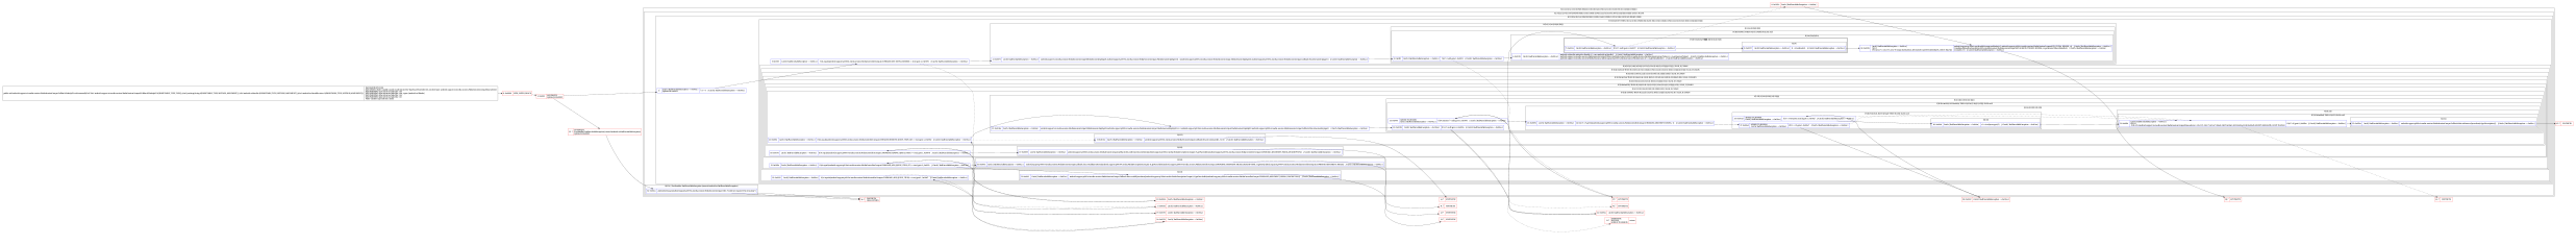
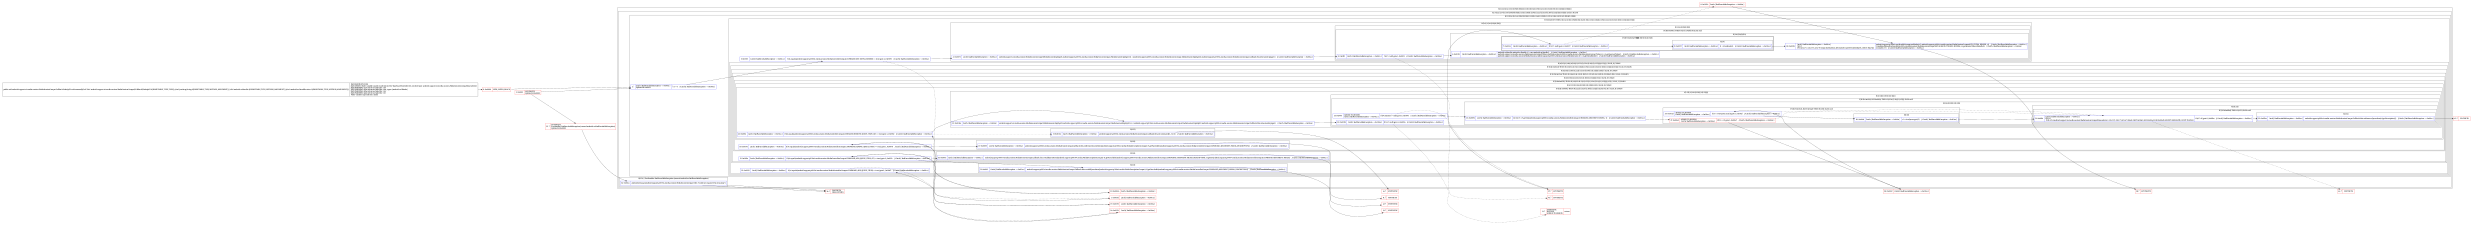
  digraph {
    fontname=Merriweather
    rankdir=LR
    node [color=blue fontname=Merriweather shape=record]
    edge [fontname=Merriweather]
    n1 [label="{9\:\ 0x0027|Catch:\{ BadParcelableException \-\> 0x00ca \}\l|r1 = r0.asBinder()     \/\/ Catch:\{ BadParcelableException \-\> 0x00ca \}\l}"]
    n2 [label="{7\:\ 0x0024|Catch:\{ BadParcelableException \-\> 0x00ca \}\l|if (r0 != null) goto L_0x0027     \/\/ Catch:\{ BadParcelableException \-\> 0x00ca \}\l}"]
    n3 [label="{6\:\ 0x0015|Catch:\{ BadParcelableException \-\> 0x00ca \}\l|android.os.Bundle android.os.Bundle r5 = new android.os.Bundle()     \/\/ Catch:\{ BadParcelableException \-\> 0x00ca \}\landroid.support.v4.media.session.MediaSessionCompat$Token android.support.p000v4.media.session.MediaSessionCompat.Token r4 = r4.getSessionToken()     \/\/ Catch:\{ BadParcelableException \-\> 0x00ca \}\landroid.support.v4.media.session.IMediaSession android.support.p000v4.media.session.IMediaSession r0 = r4.getExtraBinder()     \/\/ Catch:\{ BadParcelableException \-\> 0x00ca \}\l}"]
    n4 [label="{10\:\ 0x002b|Catch:\{ BadParcelableException \-\> 0x00ca \}\lPHI: r1 \l  PHI: (r1v4 ?) = (r1v0 ?), (r1v7 ?) binds: [B:8:0x0026, B:9:0x0027] A[DONT_GENERATE, DONT_INLINE]\l|android.support.p000v4.app.BundleCompat.putBinder(r5, android.support.p000v4.media.session.MediaSessionCompat.KEY_EXTRA_BINDER, r1)     \/\/ Catch:\{ BadParcelableException \-\> 0x00ca \}\lr5.putBundle(android.support.p000v4.media.session.MediaSessionCompat.KEY_SESSION_TOKEN2_BUNDLE, r4.getSessionToken2Bundle())     \/\/ Catch:\{ BadParcelableException \-\> 0x00ca \}\lr6.send(0, r5)     \/\/ Catch:\{ BadParcelableException \-\> 0x00ca \}\l}"]
    n5 [label="{5\:\ 0x0013|Catch:\{ BadParcelableException \-\> 0x00ca \}\l|if (r4 != null) goto L_0x0015     \/\/ Catch:\{ BadParcelableException \-\> 0x00ca \}\l}"]
    n6 [label="{4\:\ 0x0009|Catch:\{ BadParcelableException \-\> 0x00ca \}\l|android.support.v4.media.session.MediaSessionCompat$MediaSessionImplApi21 android.support.p000v4.media.session.MediaSessionCompat.MediaSessionImplApi21 r4 = (android.support.p000v4.media.session.MediaSessionCompat.MediaSessionImplApi21) android.support.p000v4.media.session.MediaSessionCompat.Callback.this.mSessionImpl.get()     \/\/ Catch:\{ BadParcelableException \-\> 0x00ca \}\l}"]
    n7 [label="{13\:\ 0x0045|Catch:\{ BadParcelableException \-\> 0x00ca \}\l|android.support.p000v4.media.session.MediaSessionCompat.Callback.this.onAddQueueItem((android.support.p000v4.media.MediaDescriptionCompat) r5.getParcelable(android.support.p000v4.media.session.MediaControllerCompat.COMMAND_ARGUMENT_MEDIA_DESCRIPTION))     \/\/ Catch:\{ BadParcelableException \-\> 0x00ca \}\l}"]
    n8 [label="{16\:\ 0x005c|Catch:\{ BadParcelableException \-\> 0x00ca \}\l|android.support.p000v4.media.session.MediaSessionCompat.Callback.this.onAddQueueItem((android.support.p000v4.media.MediaDescriptionCompat) r5.getParcelable(android.support.p000v4.media.session.MediaControllerCompat.COMMAND_ARGUMENT_MEDIA_DESCRIPTION), r5.getInt(android.support.p000v4.media.session.MediaControllerCompat.COMMAND_ARGUMENT_INDEX))     \/\/ Catch:\{ BadParcelableException \-\> 0x00ca \}\l}"]
    n9 [label="{19\:\ 0x0078|Catch:\{ BadParcelableException \-\> 0x00ca \}\l|android.support.p000v4.media.session.MediaSessionCompat.Callback.this.onRemoveQueueItem((android.support.p000v4.media.MediaDescriptionCompat) r5.getParcelable(android.support.p000v4.media.session.MediaControllerCompat.COMMAND_ARGUMENT_MEDIA_DESCRIPTION))     \/\/ Catch:\{ BadParcelableException \-\> 0x00ca \}\l}"]
    n10 [label="{30\:\ 0x00af|Catch:\{ BadParcelableException \-\> 0x00ca \}\l|r1 = r4.mQueue.get(r5)     \/\/ Catch:\{ BadParcelableException \-\> 0x00ca \}\l}"]
-   n11 [label="{27\:\ 0x00a5|ADDED_TO_REGION\lCatch:\{ BadParcelableException \-\> 0x00ca \}\l|if (r5 \>= 0) goto L_0x00a7     \/\/ Catch:\{ BadParcelableException \-\> 0x00ca \}\l}"]
+   n11 [color=red label="{27\:\ 0x00a5|ADDED_TO_REGION\lCatch:\{ BadParcelableException \-\> 0x00ca \}\l|if (r5 \>= 0) goto L_0x00a7     \/\/ Catch:\{ BadParcelableException \-\> 0x00ca \}\l}"]
    n12 [label="{29\:\ 0x00ad|ADDED_TO_REGION\lCatch:\{ BadParcelableException \-\> 0x00ca \}\l|if (r5 \< r4.mQueue.size()) goto L_0x00af     \/\/ Catch:\{ BadParcelableException \-\> 0x00ca \}\l}"]
    n13 [label="{32\:\ 0x00ba|Catch:\{ BadParcelableException \-\> 0x00ca \}\l|android.support.p000v4.media.session.MediaSessionCompat.Callback.this.onRemoveQueueItem(r1.getDescription())     \/\/ Catch:\{ BadParcelableException \-\> 0x00ca \}\l}"]
    n14 [label="{31\:\ 0x00b8|Catch:\{ BadParcelableException \-\> 0x00ca \}\lPHI: r1 \l  PHI: (r1v1 android.support.v4.media.session.MediaSessionCompat$QueueItem) = (r1v0 ?), (r1v0 ?), (r1v6 ?) binds: [B:27:0x00a5, B:29:0x00ad, B:30:0x00af] A[DONT_GENERATE, DONT_INLINE]\l|if (r1 != 0) goto L_0x00ba     \/\/ Catch:\{ BadParcelableException \-\> 0x00ca \}\l}"]
    n15 [label="{26\:\ 0x009e|Catch:\{ BadParcelableException \-\> 0x00ca \}\l|int int r5 = r5.getInt(android.support.p000v4.media.session.MediaControllerCompat.COMMAND_ARGUMENT_INDEX, \-1)     \/\/ Catch:\{ BadParcelableException \-\> 0x00ca \}\l}"]
    n16 [label="{23\:\ 0x0098|Catch:\{ BadParcelableException \-\> 0x00ca \}\l|if (r4 != null) goto L_0x009a     \/\/ Catch:\{ BadParcelableException \-\> 0x00ca \}\l}"]
    n17 [label="{25\:\ 0x009c|ADDED_TO_REGION\lCatch:\{ BadParcelableException \-\> 0x00ca \}\l|if (r4.mQueue != null) goto L_0x009e     \/\/ Catch:\{ BadParcelableException \-\> 0x00ca \}\l}"]
    n18 [label="{22\:\ 0x008e|Catch:\{ BadParcelableException \-\> 0x00ca \}\l|android.support.v4.media.session.MediaSessionCompat$MediaSessionImplApi21 android.support.p000v4.media.session.MediaSessionCompat.MediaSessionImplApi21 r4 = (android.support.p000v4.media.session.MediaSessionCompat.MediaSessionImplApi21) android.support.p000v4.media.session.MediaSessionCompat.Callback.this.mSessionImpl.get()     \/\/ Catch:\{ BadParcelableException \-\> 0x00ca \}\l}"]
    n19 [label="{33\:\ 0x00c4|Catch:\{ BadParcelableException \-\> 0x00ca \}\l|android.support.p000v4.media.session.MediaSessionCompat.Callback.this.onCommand(r4, r5, r6)     \/\/ Catch:\{ BadParcelableException \-\> 0x00ca \}\l}"]
    n20 [label="{21\:\ 0x008c|Catch:\{ BadParcelableException \-\> 0x00ca \}\l|if (r4.equals(android.support.p000v4.media.session.MediaControllerCompat.COMMAND_REMOVE_QUEUE_ITEM_AT) == true) goto L_0x008e     \/\/ Catch:\{ BadParcelableException \-\> 0x00ca \}\l}"]
    n21 [label="{18\:\ 0x0076|Catch:\{ BadParcelableException \-\> 0x00ca \}\l|if (r4.equals(android.support.p000v4.media.session.MediaControllerCompat.COMMAND_REMOVE_QUEUE_ITEM) == true) goto L_0x0078     \/\/ Catch:\{ BadParcelableException \-\> 0x00ca \}\l}"]
    n22 [label="{15\:\ 0x005a|Catch:\{ BadParcelableException \-\> 0x00ca \}\l|if (r4.equals(android.support.p000v4.media.session.MediaControllerCompat.COMMAND_ADD_QUEUE_ITEM_AT) == true) goto L_0x005c     \/\/ Catch:\{ BadParcelableException \-\> 0x00ca \}\l}"]
    n23 [label="{12\:\ 0x0043|Catch:\{ BadParcelableException \-\> 0x00ca \}\l|if (r4.equals(android.support.p000v4.media.session.MediaControllerCompat.COMMAND_ADD_QUEUE_ITEM) == true) goto L_0x0045     \/\/ Catch:\{ BadParcelableException \-\> 0x00ca \}\l}"]
    n24 [label="{3\:\ 0x0007|Catch:\{ BadParcelableException \-\> 0x00ca \}\l|if (r4.equals(android.support.p000v4.media.session.MediaControllerCompat.COMMAND_GET_EXTRA_BINDER) == true) goto L_0x0009     \/\/ Catch:\{ BadParcelableException \-\> 0x00ca \}\l}"]
    n25 [label="{2\:\ ?|Catch:\{ BadParcelableException \-\> 0x00ca \}\lSplitter:B:1:0x0002\l|? r1 = 0     \/\/ Catch:\{ BadParcelableException \-\> 0x00ca \}\l}"]
    n26 [label="{34\:\ 0x00ca|android.util.Log.e(android.support.p000v4.media.session.MediaSessionCompat.TAG, \"Could not unparcel the extra data.\")\l}"]
    n27 [color=red label="{8\:\ 0x0026|Catch:\{ BadParcelableException \-\> 0x00ca \}\l}"]
    n28 [color=red label="{38\:\ ?|SYNTHETIC\l}"]
    n29 [color=red label="{37\:\ ?|SYNTHETIC\l}"]
    n30 [color=red label="{39\:\ ?|SYNTHETIC\l}"]
    n31 [color=red label="{40\:\ ?|SYNTHETIC\l}"]
    n32 [color=red label="{41\:\ ?|SYNTHETIC\l}"]
    n33 [color=red label="{28\:\ 0x00a7|Catch:\{ BadParcelableException \-\> 0x00ca \}\l}"]
    n34 [color=red label="{45\:\ ?|SYNTHETIC\l}"]
    n35 [color=red label="{44\:\ ?|SYNTHETIC\l}"]
-   n36 [color=red label="{24\:\ 0x009a|Catch:\{ BadParcelableException \-\> 0x00ca \}\l}"]
    n37 [color=red label="{42\:\ ?|SYNTHETIC\lRETURN\lADDED_TO_REGION\l|return\l}"]
    n38 [color=red label="{43\:\ ?|SYNTHETIC\l}"]
    n39 [color=red label="{46\:\ ?|SYNTHETIC\l}"]
    n40 [color=red label="{20\:\ 0x0086|Catch:\{ BadParcelableException \-\> 0x00ca \}\l}"]
    n41 [color=red label="{17\:\ 0x0070|Catch:\{ BadParcelableException \-\> 0x00ca \}\l}"]
    n42 [color=red label="{14\:\ 0x0054|Catch:\{ BadParcelableException \-\> 0x00ca \}\l}"]
    n43 [color=red label="{11\:\ 0x003d|Catch:\{ BadParcelableException \-\> 0x00ca \}\l}"]
    n44 [color=red label="{36\:\ ?|SYNTHETIC\lORIG_RETURN\l}"]
    n45 [color=red label="{0\:\ 0x0000|MTH_ENTER_BLOCK\l}"]
    n46 [color=red label="{1\:\ 0x0002|SYNTHETIC\lSplitter:B:1:0x0002\l}"]
    n47 [color=red label="{35\:\ ?|SYNTHETIC\lExcHandler: BadParcelableException (unused android.os.BadParcelableException)\lSplitter:B:1:0x0002\l}"]
    n48 [label="{public void android.support.v4.media.session.MediaSessionCompat.Callback.StubApi21.onCommand((r3v0 'this' android.support.v4.media.session.MediaSessionCompat$Callback$StubApi21 A[IMMUTABLE_TYPE, THIS]), (r4v0 java.lang.String A[IMMUTABLE_TYPE, METHOD_ARGUMENT]), (r5v0 android.os.Bundle A[IMMUTABLE_TYPE, METHOD_ARGUMENT]), (r6v0 android.os.ResultReceiver A[IMMUTABLE_TYPE, METHOD_ARGUMENT]))  | INCONSISTENT_CODE\lJADX DEBUG: Multi\-variable search result rejected for TypeSearchVarInfo\{r1v1, resolved type: android.support.v4.media.session.MediaSessionCompat$QueueItem\}\lJADX WARNING: type inference failed for: r1v0\lJADX WARNING: type inference failed for: r1v4, types: [android.os.IBinder]\lJADX WARNING: type inference failed for: r1v6\lJADX WARNING: type inference failed for: r1v7\lMulti\-variable type inference failed\l}" color=""]
    subgraph cluster_1 {
      label="R(1:(2:2|(2:4|(1:(3:6|(1:9)(0)|10)))(1:(1:13)(1:(1:16)(1:(1:19)(1:(2:22|(1:(3:26|(1:30)|(1:(1:32)))))(1:33)))))))"
      subgraph cluster_2 {
        label="Try: R(2:2|(2:4|(1:(3:6|(1:9)(0)|10)))(1:(1:13)(1:(1:16)(1:(1:19)(1:(2:22|(1:(3:26|(1:30)|(1:(1:32)))))(1:33)))))) catches: R(1:34)"
        subgraph cluster_3 {
          label="R(2:2|(2:4|(1:(3:6|(1:9)(0)|10)))(1:(1:13)(1:(1:16)(1:(1:19)(1:(2:22|(1:(3:26|(1:30)|(1:(1:32)))))(1:33))))))"
          n25
          subgraph cluster_4 {
            label="IF [B:3:0x0007] THEN: R(2:4|(1:(3:6|(1:9)(0)|10))) ELSE: R(1:(1:13)(1:(1:16)(1:(1:19)(1:(2:22|(1:(3:26|(1:30)|(1:(1:32)))))(1:33)))))"
            n24
            subgraph cluster_5 {
              label="R(2:4|(1:(3:6|(1:9)(0)|10)))"
              n6
              subgraph cluster_6 {
                label="R(1:(3:6|(1:9)(0)|10))"
                subgraph cluster_7 {
                  label="IF [B:5:0x0013] THEN: R(3:6|(1:9)(0)|10) ELSE: null"
                  n5
                  subgraph cluster_8 {
                    label="R(3:6|(1:9)(0)|10)"
                    n3
                    n4
                    subgraph cluster_9 {
                      label="IF [B:7:0x0024] THEN: R(1:9) ELSE: R(0)"
                      n2
                      subgraph cluster_10 {
                        label="R(1:9)"
                        n1
                      }
                      subgraph cluster_11 {
                        label="R(0)"
                      }
                    }
                  }
                }
              }
            }
            subgraph cluster_12 {
              label="R(1:(1:13)(1:(1:16)(1:(1:19)(1:(2:22|(1:(3:26|(1:30)|(1:(1:32)))))(1:33))))) | ELSE_IF_CHAIN\l"
              subgraph cluster_13 {
                label="IF [B:12:0x0043] THEN: R(1:13) ELSE: R(1:(1:16)(1:(1:19)(1:(2:22|(1:(3:26|(1:30)|(1:(1:32)))))(1:33)))) | ELSE_IF_CHAIN\l"
                n23
                subgraph cluster_14 {
                  label="R(1:13)"
                  n7
                }
                subgraph cluster_15 {
                  label="R(1:(1:16)(1:(1:19)(1:(2:22|(1:(3:26|(1:30)|(1:(1:32)))))(1:33)))) | ELSE_IF_CHAIN\l"
                  subgraph cluster_16 {
                    label="IF [B:15:0x005a] THEN: R(1:16) ELSE: R(1:(1:19)(1:(2:22|(1:(3:26|(1:30)|(1:(1:32)))))(1:33))) | ELSE_IF_CHAIN\l"
                    n22
                    subgraph cluster_17 {
                      label="R(1:16)"
                      n8
                    }
                    subgraph cluster_18 {
                      label="R(1:(1:19)(1:(2:22|(1:(3:26|(1:30)|(1:(1:32)))))(1:33))) | ELSE_IF_CHAIN\l"
                      subgraph cluster_19 {
                        label="IF [B:18:0x0076] THEN: R(1:19) ELSE: R(1:(2:22|(1:(3:26|(1:30)|(1:(1:32)))))(1:33)) | ELSE_IF_CHAIN\l"
                        n21
                        subgraph cluster_20 {
                          label="R(1:19)"
                          n9
                        }
                        subgraph cluster_21 {
                          label="R(1:(2:22|(1:(3:26|(1:30)|(1:(1:32)))))(1:33)) | ELSE_IF_CHAIN\l"
                          subgraph cluster_22 {
                            label="IF [B:21:0x008c] THEN: R(2:22|(1:(3:26|(1:30)|(1:(1:32))))) ELSE: R(1:33) | ELSE_IF_CHAIN\l"
                            n20
                            subgraph cluster_23 {
                              label="R(2:22|(1:(3:26|(1:30)|(1:(1:32)))))"
                              n18
                              subgraph cluster_24 {
                                label="R(1:(3:26|(1:30)|(1:(1:32))))"
                                subgraph cluster_25 {
                                  label="IF [B:23:0x0098, B:25:0x009c] THEN: R(3:26|(1:30)|(1:(1:32))) ELSE: null"
                                  n16
                                  n17
                                  subgraph cluster_26 {
                                    label="R(3:26|(1:30)|(1:(1:32)))"
                                    n15
                                    subgraph cluster_27 {
                                      label="IF [B:27:0x00a5, B:29:0x00ad] THEN: R(1:30) ELSE: null"
                                      n11
                                      n12
                                      subgraph cluster_28 {
                                        label="R(1:30)"
                                        n10
                                      }
                                    }
                                    subgraph cluster_29 {
                                      label="R(1:(1:32))"
                                      subgraph cluster_30 {
                                        label="IF [B:31:0x00b8] THEN: R(1:32) ELSE: null"
                                        n14
                                        subgraph cluster_31 {
                                          label="R(1:32)"
                                          n13
                                        }
                                      }
                                    }
                                  }
                                }
                              }
                            }
                            subgraph cluster_32 {
                              label="R(1:33)"
                              n19
                            }
                          }
                        }
                      }
                    }
                  }
                }
              }
            }
          }
        }
        subgraph cluster_33 {
          label="R(1:34) | ExcHandler: BadParcelableException (unused android.os.BadParcelableException)\l"
          n26
        }
      }
    }
    subgraph cluster_34 {
      label="R(1:34) | ExcHandler: BadParcelableException (unused android.os.BadParcelableException)\l"
    }
    n1 -> n4
    n2 -> n1
    n2 -> n27 [style=dashed]
    n4 -> n28
    n5 -> n3
    n5 -> n29 [style=dashed]
    n6 -> n5
    n7 -> n30
    n8 -> n31
    n9 -> n32
    n10 -> n14
    n11 -> n14 [style=dashed]
    n11 -> n33
    n12 -> n10
    n12 -> n14 [style=dashed]
    n13 -> n34
    n14 -> n13
    n14 -> n35 [style=dashed]
    n15 -> n11
-   n16 -> n36
    n16 -> n37 [style=dashed]
    n17 -> n15
    n17 -> n38 [style=dashed]
    n18 -> n16
    n19 -> n39
    n20 -> n18
    n20 -> n19 [style=dashed]
    n21 -> n9
    n21 -> n40 [style=dashed]
    n22 -> n7
    n22 -> n8
    n22 -> n41 [style=dashed]
    n23 -> n42 [style=dashed]
    n24 -> n6
    n24 -> n43 [style=dashed]
    n25 -> n24
    n26 -> n44
    n26 -> n44
    n27 -> n4
    n29 -> n2
    n33 -> n12
-   n36 -> n17
    n40 -> n20
    n41 -> n21
    n42 -> n22
    n43 -> n23
-   n45 -> n46
+   n45 -> n25
    n46 -> n25
    n46 -> n47
    n47 -> n26
    n48 -> n45
  }
